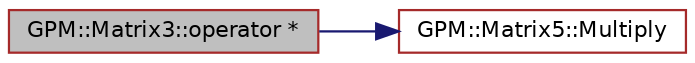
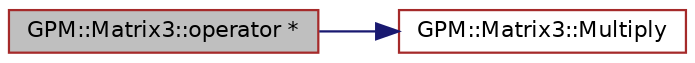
  digraph {
    rankdir=LR
    node [color=brown fontname=Helvetica fontsize=10 shape=record style=filled]
    n1 [fillcolor=grey75 fontcolor=black height=0.2 label="GPM::Matrix3::operator *" width=0.4]
-   n2 [fillcolor=white height=0.2 label="GPM::Matrix5::Multiply" width=0.4]
+   n2 [fillcolor=white height=0.2 label="GPM::Matrix3::Multiply" width=0.4]
    n1 -> n2 [color=midnightblue fontname=Helvetica fontsize=10 labelfontname=Helvetica labelfontsize=10 style=solid]
  }
